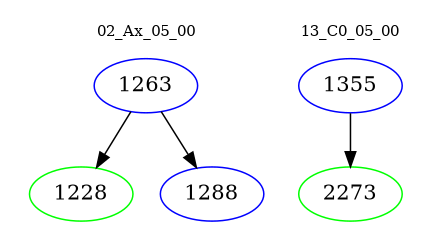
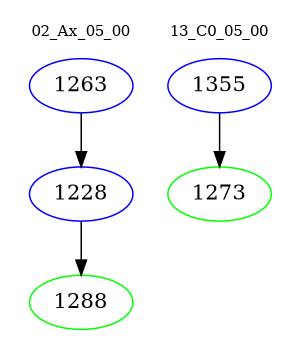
  digraph {
    node [color=green]
    edge [color=black]
    n1 [color=blue label=1263]
-   n2 [label=1228]
-   n3 [color=blue label=1288]
+   n2 [color=blue label=1228]
+   n3 [label=1288]
    n4 [color=blue label=1355]
-   n5 [label=2273]
+   n5 [label=1273]
    subgraph cluster_1 {
      color=white
      fontsize=10
      label="02_Ax_05_00"
      n1
      n2
      n3
    }
    subgraph cluster_2 {
      color=white
      fontsize=10
      label="13_C0_05_00"
      n4
      n5
    }
    n1 -> n2
-   n1 -> n3
+   n2 -> n3
    n4 -> n5
  }
